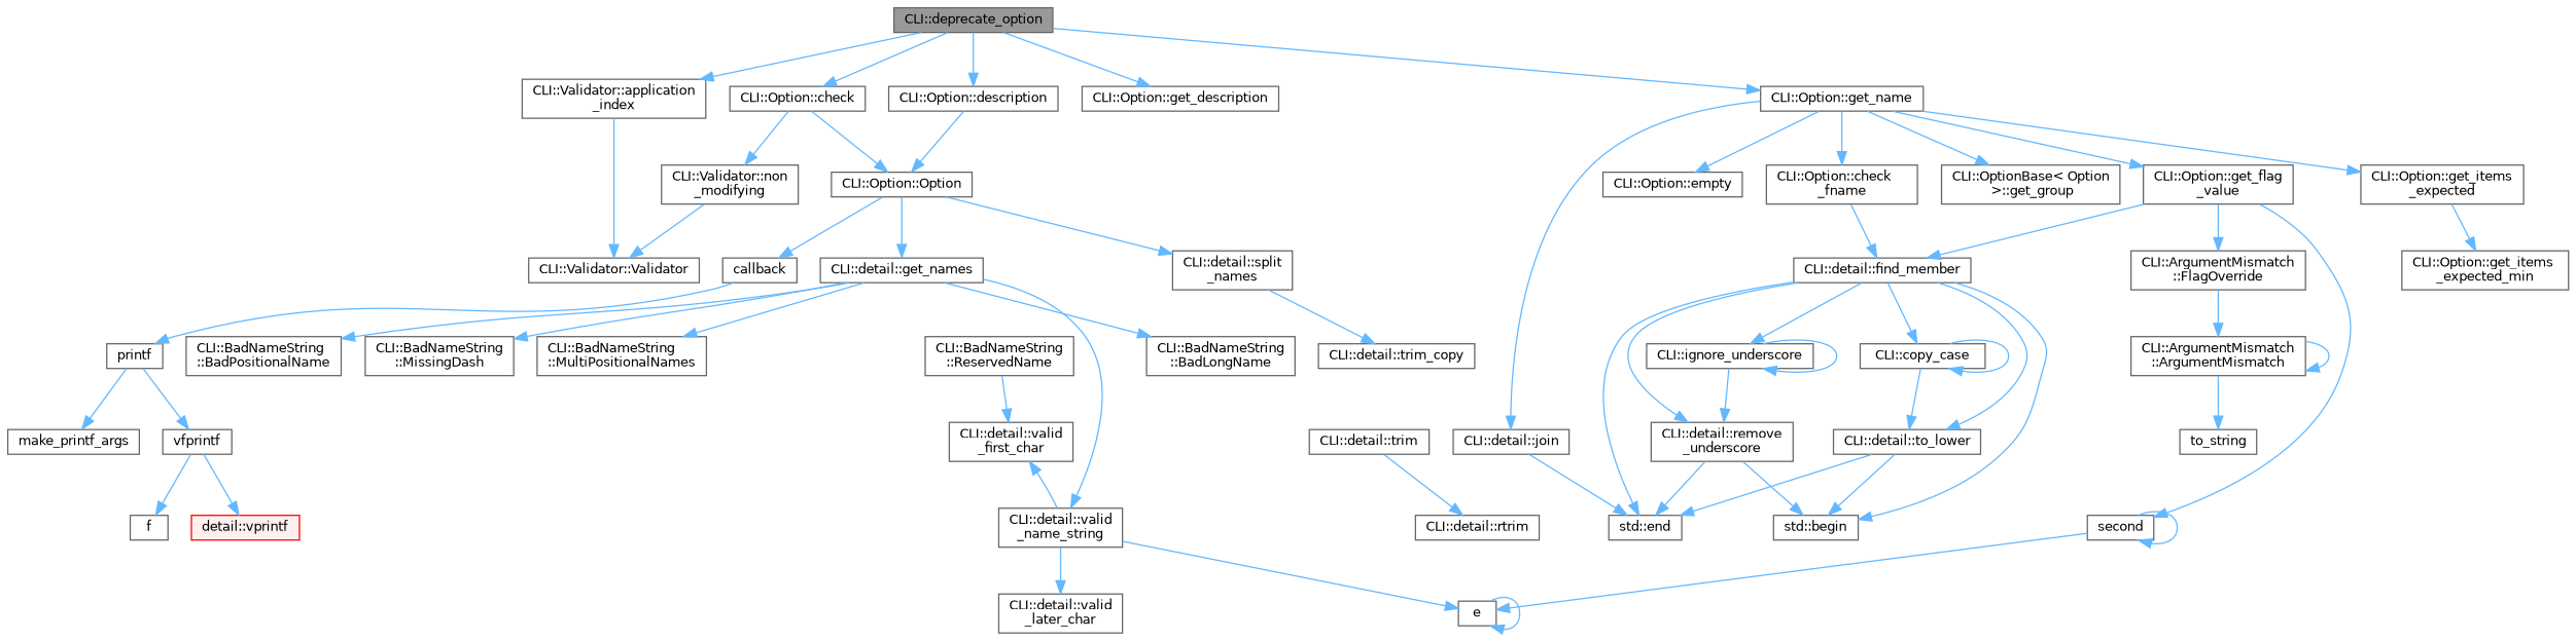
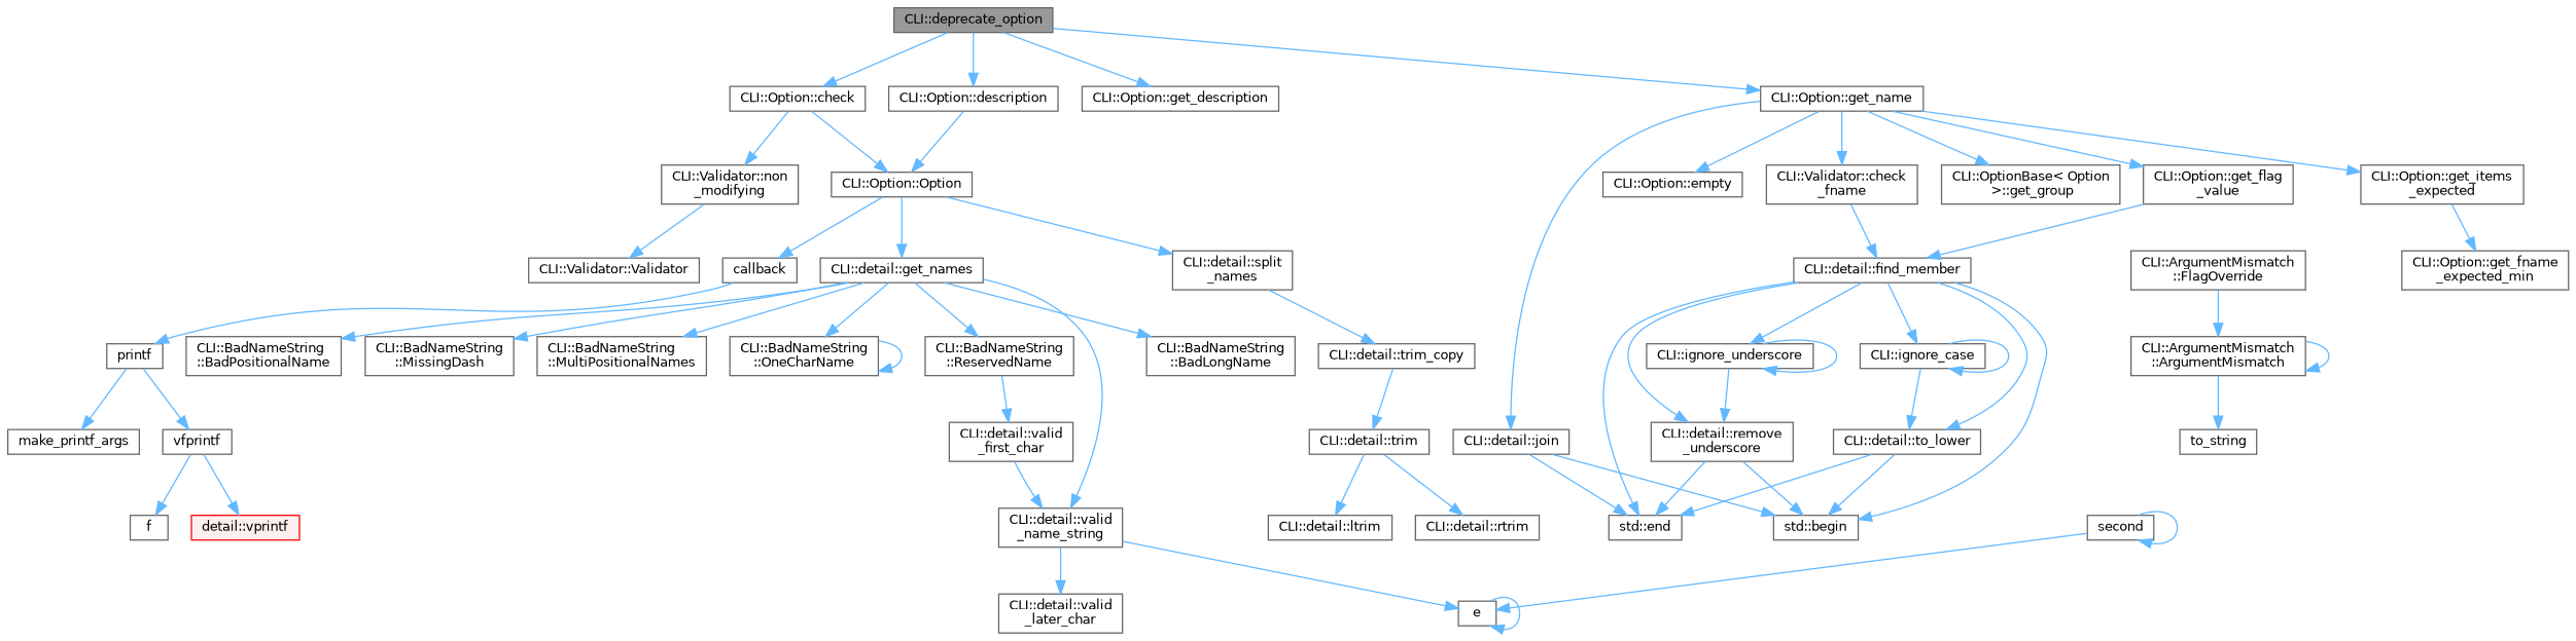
  digraph {
    rankdir=TB
    node [color=grey40 fillcolor=white fontname=Helvetica fontsize=10 shape=box style=filled]
    edge [color=steelblue1 fontname=Helvetica fontsize=10 labelfontname=Helvetica labelfontsize=10 style=solid]
    n1 [color=gray40 fillcolor=grey60 fontcolor=black height=0.2 label="CLI::deprecate_option" width=0.4]
-   n2 [height=0.2 label="CLI::Validator::application\l_index" width=0.4]
    n3 [height=0.2 label="CLI::Option::check" width=0.4]
    n4 [height=0.2 label="CLI::Option::description" width=0.4]
    n5 [height=0.2 label="CLI::Option::get_description" width=0.4]
    n6 [height=0.2 label="CLI::Option::get_name" width=0.4]
    n7 [height=0.2 label="CLI::Validator::Validator" width=0.4]
    n8 [height=0.2 label="CLI::Validator::non\l_modifying" width=0.4]
    n9 [height=0.2 label="CLI::Option::Option" width=0.4]
-   n10 [height=0.2 label="CLI::Option::check\l_fname" width=0.4]
+   n10 [height=0.2 label="CLI::Validator::check\l_fname" width=0.4]
    n11 [height=0.2 label="CLI::Option::empty" width=0.4]
    n12 [height=0.2 label="CLI::Option::get_flag\l_value" width=0.4]
    n13 [height=0.2 label="CLI::OptionBase\< Option\l \>::get_group" width=0.4]
    n14 [height=0.2 label="CLI::Option::get_items\l_expected" width=0.4]
    n15 [height=0.2 label="CLI::detail::join" width=0.4]
    n16 [height=0.2 label=callback width=0.4]
    n17 [height=0.2 label="CLI::detail::get_names" width=0.4]
    n18 [height=0.2 label="CLI::detail::split\l_names" width=0.4]
    n19 [height=0.2 label=printf width=0.4]
    n20 [height=0.2 label="CLI::BadNameString\l::BadLongName" width=0.4]
    n21 [height=0.2 label="CLI::BadNameString\l::BadPositionalName" width=0.4]
    n22 [height=0.2 label="CLI::BadNameString\l::MissingDash" width=0.4]
    n23 [height=0.2 label="CLI::BadNameString\l::MultiPositionalNames" width=0.4]
+   n24 [height=0.2 label="CLI::BadNameString\l::OneCharName" width=0.4]
    n25 [height=0.2 label="CLI::BadNameString\l::ReservedName" width=0.4]
    n26 [height=0.2 label="CLI::detail::valid\l_name_string" width=0.4]
    n27 [height=0.2 label="CLI::detail::trim_copy" width=0.4]
    n28 [height=0.2 label=make_printf_args width=0.4]
    n29 [height=0.2 label=vfprintf width=0.4]
    n30 [height=0.2 label=f width=0.4]
    n31 [color=red fillcolor="#FFF0F0" height=0.2 label="detail::vprintf" width=0.4]
    n32 [height=0.2 label="CLI::detail::valid\l_first_char" width=0.4]
    n33 [height=0.2 label=e width=0.4]
    n34 [height=0.2 label="CLI::detail::valid\l_later_char" width=0.4]
    n35 [height=0.2 label="CLI::detail::trim" width=0.4]
+   n36 [height=0.2 label="CLI::detail::ltrim" width=0.4]
    n37 [height=0.2 label="CLI::detail::rtrim" width=0.4]
    n38 [height=0.2 label="CLI::detail::find_member" width=0.4]
    n39 [height=0.2 label="CLI::ArgumentMismatch\l::FlagOverride" width=0.4]
    n40 [height=0.2 label=second width=0.4]
-   n41 [height=0.2 label="CLI::Option::get_items\l_expected_min" width=0.4]
+   n41 [height=0.2 label="CLI::Option::get_fname\l_expected_min" width=0.4]
    n42 [height=0.2 label="std::begin" width=0.4]
    n43 [height=0.2 label="std::end" width=0.4]
-   n44 [height=0.2 label="CLI::copy_case" width=0.4]
+   n44 [height=0.2 label="CLI::ignore_case" width=0.4]
    n45 [height=0.2 label="CLI::detail::to_lower" width=0.4]
    n46 [height=0.2 label="CLI::ignore_underscore" width=0.4]
    n47 [height=0.2 label="CLI::detail::remove\l_underscore" width=0.4]
    n48 [height=0.2 label="CLI::ArgumentMismatch\l::ArgumentMismatch" width=0.4]
    n49 [height=0.2 label=to_string width=0.4]
-   n1 -> n2
    n1 -> n3
    n1 -> n4
    n1 -> n5
    n1 -> n6
-   n2 -> n7
    n3 -> n8
    n3 -> n9
    n4 -> n9
    n6 -> n10
    n6 -> n11
    n6 -> n12
    n6 -> n13
    n6 -> n14
    n6 -> n15
    n8 -> n7
    n9 -> n16
    n9 -> n17
    n9 -> n18
    n10 -> n38
    n12 -> n38
-   n12 -> n39
-   n12 -> n40
    n14 -> n41
+   n15 -> n42
    n15 -> n43
    n16 -> n19
    n17 -> n20
    n17 -> n21
    n17 -> n22
    n17 -> n23
+   n17 -> n24
+   n17 -> n25
    n17 -> n26
    n18 -> n27
    n19 -> n28
    n19 -> n29
+   n24 -> n24
    n25 -> n32
-   n26 -> n32
+   n32 -> n26
    n26 -> n33
    n26 -> n34
+   n27 -> n35
    n29 -> n30
    n29 -> n31
    n33 -> n33
+   n35 -> n36
    n35 -> n37
    n38 -> n42
    n38 -> n43
    n38 -> n44
    n38 -> n45
    n38 -> n46
    n38 -> n47
    n39 -> n48
    n40 -> n33
    n40 -> n40
    n44 -> n44
    n44 -> n45
    n45 -> n42
    n45 -> n43
    n46 -> n46
    n46 -> n47
    n47 -> n42
    n47 -> n43
    n48 -> n48
    n48 -> n49
  }
